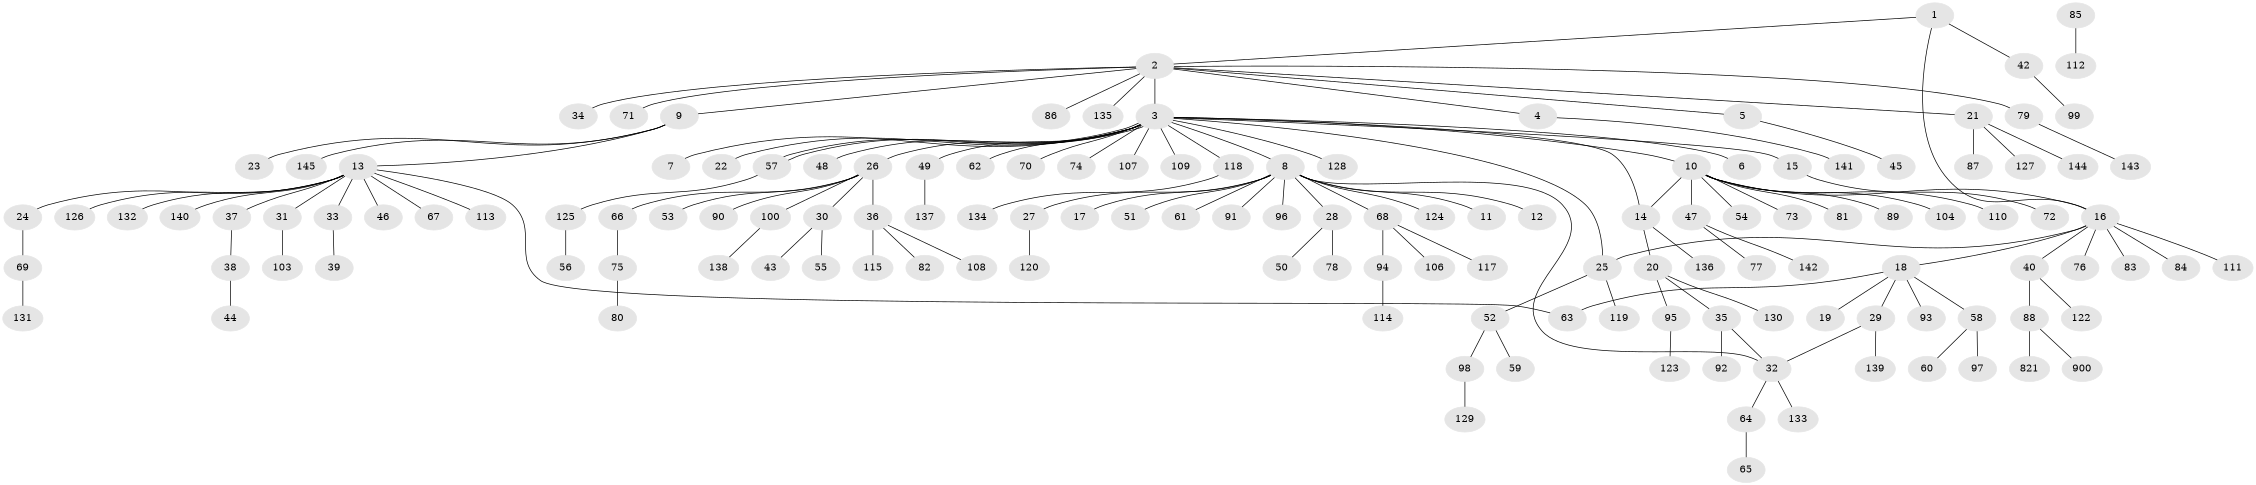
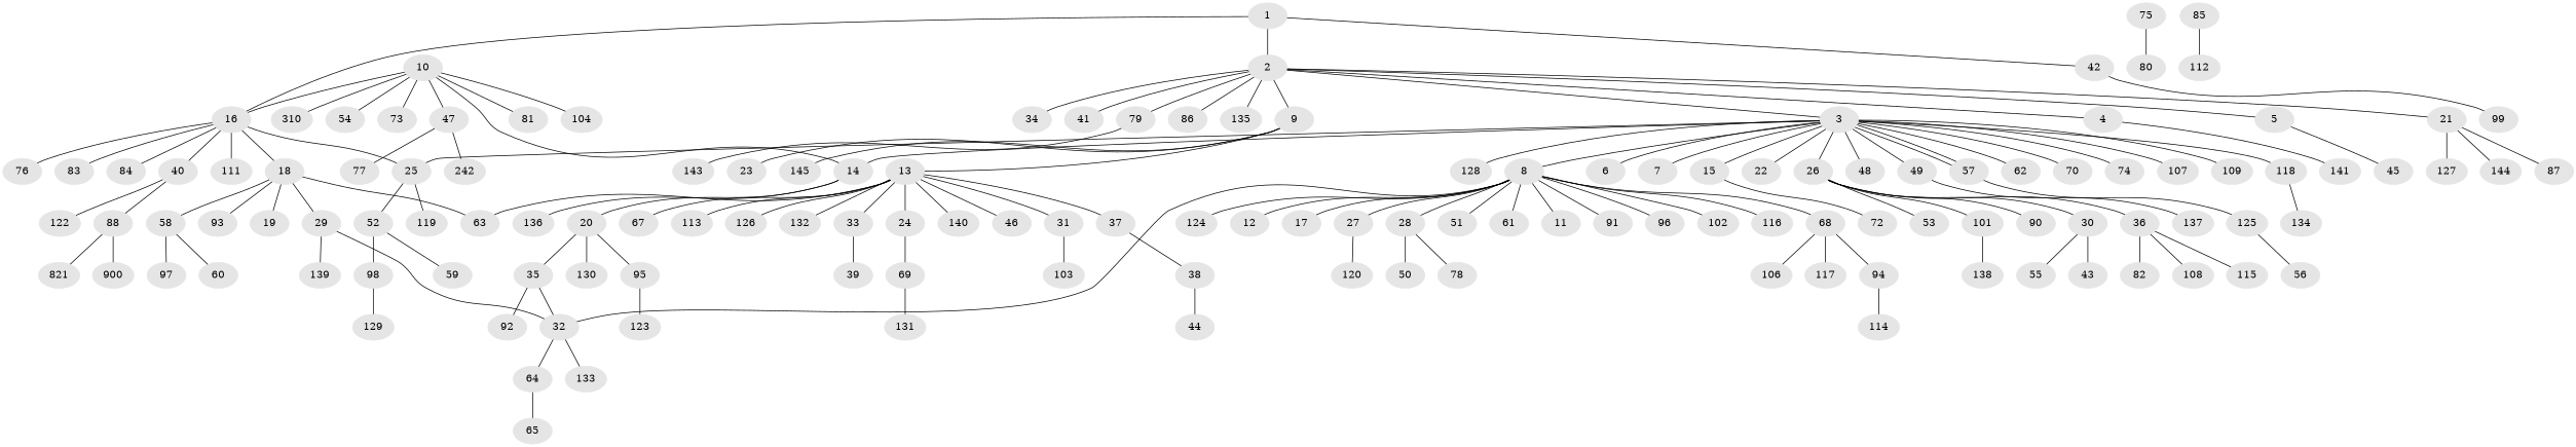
  graph {
    node [color=gray90 style=filled]
    1
    2
    16
    42
    3
    4
    5
    9
    21
    34
-   71
+   71 [label=41]
    79
    86
    135
    25
    18
    40
    76
    83
    84
    111
    99
    6
    7
    8
    10
    14
    15
    22
    26
    48
    49
    57
    62
    70
    74
    107
    109
    118
    128
    141
    45
    13
    23
    145
    87
    127
    144
    143
    11
    12
    17
    27
    28
    32
    51
    61
    68
    91
    96
+   102
+   116
    124
    47
    54
    73
    81
-   89
    104
-   110
+   110 [label=310]
    20
    136
    72
    52
    119
    30
    36
    53
-   66
    90
-   101 [label=100]
+   101
    137
    125
    134
    120
    50
    78
    64
    133
    94
    106
    117
    24
    31
    33
    37
    46
    63
    67
    113
    126
    132
    140
    77
-   142
+   142 [label=242]
    69
    103
    39
    38
    35
    95
    130
    19
    29
    58
    93
    88
    122
    139
    60
    97
    92
    123
    131
    59
    98
    43
    55
    82
    108
    115
    75
    138
    65
    85
    112
    44
    n138 [label=900]
    n139 [label=821]
    129
    56
    80
    114
    1 -- 2
    1 -- 16
    1 -- 42
    2 -- 3
    2 -- 4
    2 -- 5
    2 -- 9
    2 -- 21
    2 -- 34
    2 -- 71
    2 -- 79
    2 -- 86
    2 -- 135
    16 -- 25
    16 -- 18
    16 -- 40
    16 -- 76
    16 -- 83
    16 -- 84
    16 -- 111
    42 -- 99
    3 -- 25
    3 -- 6
    3 -- 7
    3 -- 8
-   3 -- 10
    3 -- 14
    3 -- 15
    3 -- 22
    3 -- 26
    3 -- 48
    3 -- 49
    3 -- 57
    3 -- 57
    3 -- 62
    3 -- 70
    3 -- 74
    3 -- 107
    3 -- 109
    3 -- 118
    3 -- 128
    4 -- 141
    5 -- 45
    9 -- 13
    9 -- 23
    9 -- 145
    21 -- 87
    21 -- 127
    21 -- 144
    79 -- 143
    25 -- 52
    25 -- 119
    18 -- 63
    18 -- 19
    18 -- 29
    18 -- 58
    18 -- 93
    40 -- 88
    40 -- 122
    8 -- 11
    8 -- 12
    8 -- 17
    8 -- 27
    8 -- 28
    8 -- 32
    8 -- 51
    8 -- 61
    8 -- 68
    8 -- 91
    8 -- 96
+   8 -- 102
+   8 -- 116
    8 -- 124
    10 -- 16
    10 -- 14
    10 -- 47
    10 -- 54
    10 -- 73
    10 -- 81
-   10 -- 89
    10 -- 104
    10 -- 110
    14 -- 20
    14 -- 136
    15 -- 72
    26 -- 30
    26 -- 36
    26 -- 53
-   26 -- 66
    26 -- 90
    26 -- 101
    49 -- 137
    57 -- 125
    118 -- 134
    13 -- 24
    13 -- 31
    13 -- 33
    13 -- 37
    13 -- 46
    13 -- 63
    13 -- 67
    13 -- 113
    13 -- 126
    13 -- 132
    13 -- 140
    27 -- 120
    28 -- 50
    28 -- 78
    32 -- 64
    32 -- 133
    68 -- 94
    68 -- 106
    68 -- 117
    47 -- 77
    47 -- 142
    20 -- 35
    20 -- 95
    20 -- 130
    52 -- 59
    52 -- 98
    30 -- 43
    30 -- 55
    36 -- 82
    36 -- 108
    36 -- 115
-   66 -- 75
    101 -- 138
    125 -- 56
    64 -- 65
    94 -- 114
    24 -- 69
    31 -- 103
    33 -- 39
    37 -- 38
    69 -- 131
    38 -- 44
    35 -- 32
    35 -- 92
    95 -- 123
    29 -- 32
    29 -- 139
    58 -- 60
    58 -- 97
    88 -- n138
    88 -- n139
    98 -- 129
    75 -- 80
    85 -- 112
  }
